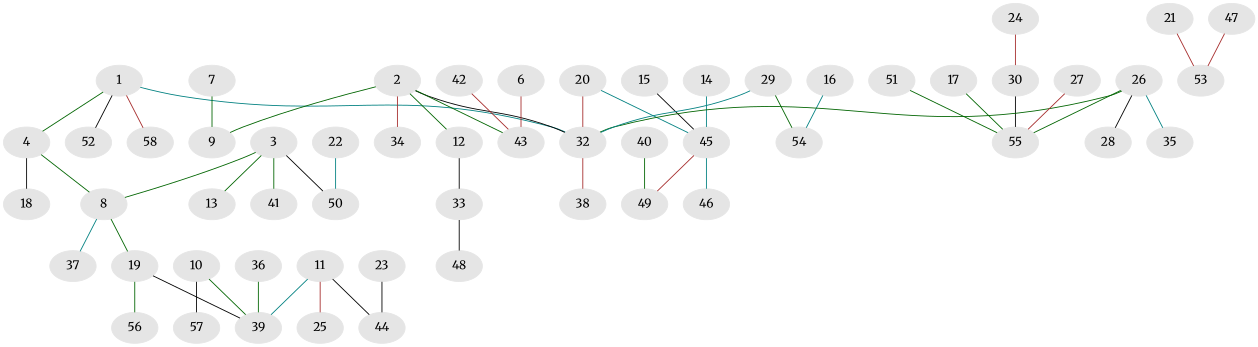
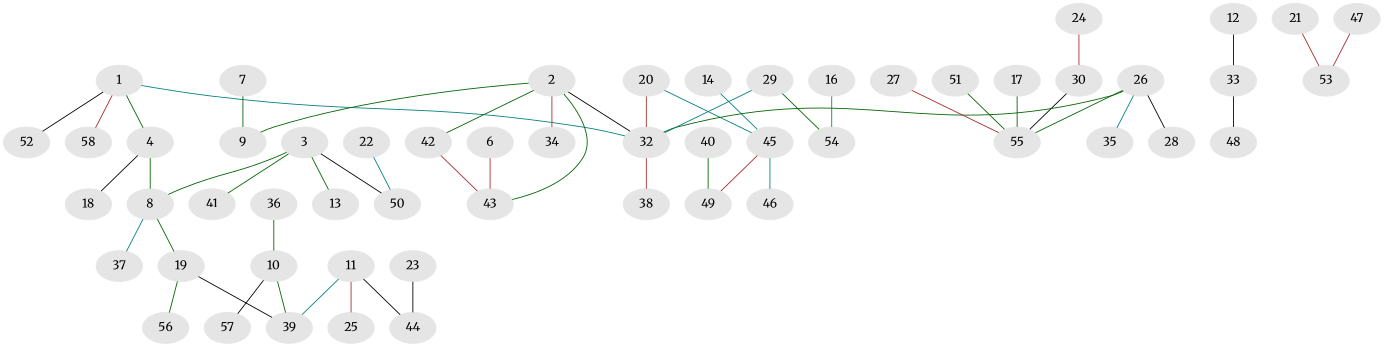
  graph {
    fontname=Merriweather
    node [color=gray90 fontname=Merriweather style=filled]
    edge [color=darkgreen fontname=Merriweather weight=1.0]
    1
    4
    32
    52
    58
    8
    18
    38
    2
    9
    12
    34
    43
    33
    3
    13
    41
    50
    19
    37
    6
    7
    39
    56
    10
    57
    11
    25
    44
    48
    14
    45
    49
    46
-   15
    16
    54
    17
    55
    20
    21
    53
    22
    23
    24
    30
    26
    28
    35
    27
    29
    36
    40
    42
    47
    51
    1 -- 4
    1 -- 32 [color=teal]
    1 -- 52 [color=black]
    1 -- 58 [color=brown]
    4 -- 8
    4 -- 18 [color=black]
    32 -- 38 [color=brown]
    8 -- 19
    8 -- 37 [color=teal]
    2 -- 32 [color=black]
    2 -- 9
-   2 -- 12
+   2 -- 42
    2 -- 34 [color=brown]
    2 -- 43
    12 -- 33 [color=black]
    33 -- 48 [color=black]
    3 -- 8
    3 -- 13
    3 -- 41
    3 -- 50 [color=black]
    19 -- 39 [color=black]
    19 -- 56
    6 -- 43 [color=brown]
    7 -- 9
    10 -- 39
    10 -- 57 [color=black]
    11 -- 39 [color=teal]
    11 -- 25 [color=brown]
    11 -- 44 [color=black]
    14 -- 45 [color=teal]
    45 -- 49 [color=brown]
    45 -- 46 [color=teal]
-   15 -- 45 [color=black]
    16 -- 54 [color=teal]
    17 -- 55
    20 -- 32 [color=brown]
    20 -- 45 [color=teal]
    21 -- 53 [color=brown]
    22 -- 50 [color=teal]
    23 -- 44 [color=black]
    24 -- 30 [color=brown]
    30 -- 55 [color=black]
    26 -- 32
    26 -- 55
    26 -- 28 [color=black]
    26 -- 35 [color=teal]
    27 -- 55 [color=brown]
    29 -- 32 [color=teal]
    29 -- 54
-   36 -- 39
+   36 -- 10
    40 -- 49
    42 -- 43 [color=brown]
    47 -- 53 [color=brown]
    51 -- 55
  }
